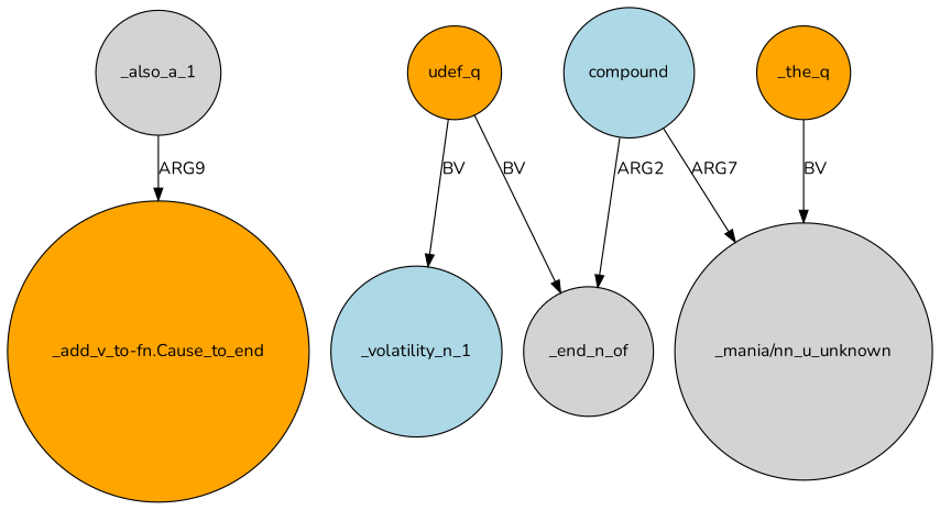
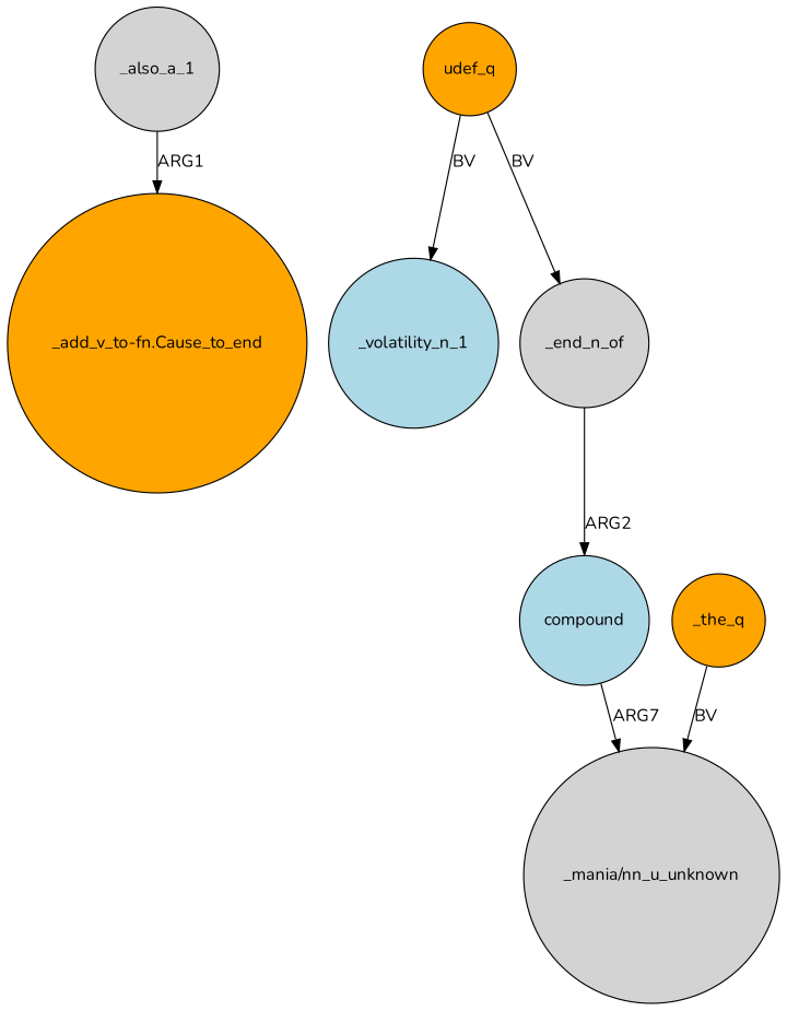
  digraph {
    fontname=Nunito
    node [fillcolor=orange fontname=Nunito shape=circle style=filled]
    edge [fontname=Nunito]
    "_add_v_to-fn.Cause_to_end"
    _also_a_1 [fillcolor=lightgrey]
    _volatility_n_1 [fillcolor=lightblue]
    _the_q
    "_mania/nn_u_unknown" [fillcolor=lightgrey]
    compound [fillcolor=lightblue]
    n7 [fillcolor=lightgrey label=_end_n_of]
    udef_q
-   _also_a_1 -> "_add_v_to-fn.Cause_to_end" [label=ARG9]
+   _also_a_1 -> "_add_v_to-fn.Cause_to_end" [label=ARG1]
    _the_q -> "_mania/nn_u_unknown" [label=BV]
    compound -> "_mania/nn_u_unknown" [label=ARG7]
-   compound -> n7 [label=ARG2]
+   n7 -> compound [label=ARG2]
    udef_q -> _volatility_n_1 [label=BV]
    udef_q -> n7 [label=BV]
  }
